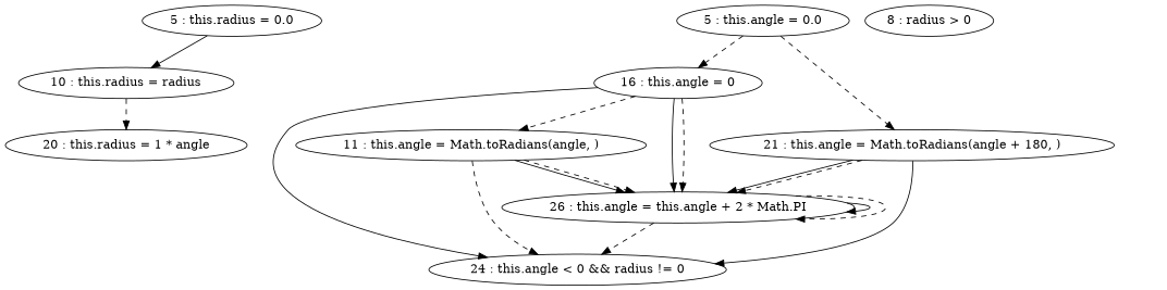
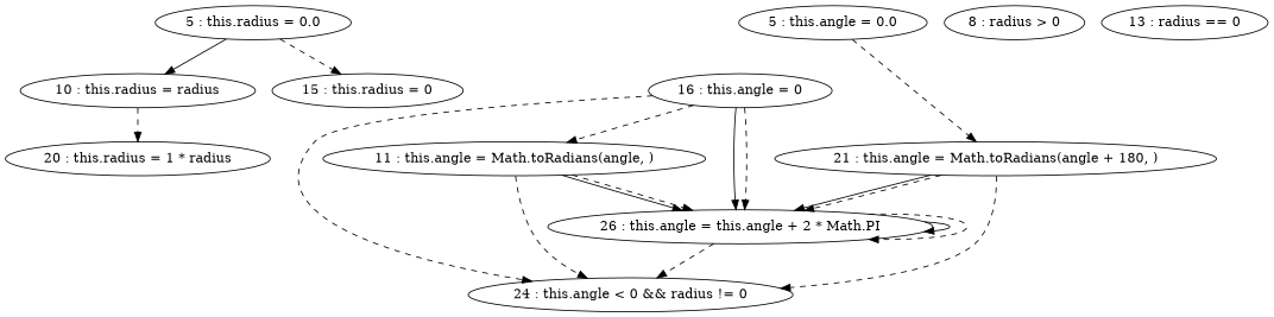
  digraph {
    fontname="DejaVu Serif"
    node [fontname="DejaVu Serif"]
    edge [fontname="DejaVu Serif" style=dashed]
    "5 : this.radius = 0.0"
    "10 : this.radius = radius"
-   "20 : this.radius = 1 * radius" [label="20 : this.radius = 1 * angle"]
+   "15 : this.radius = 0"
+   "20 : this.radius = 1 * radius"
    "5 : this.angle = 0.0"
    "16 : this.angle = 0"
    "21 : this.angle = Math.toRadians(angle + 180, )"
    "11 : this.angle = Math.toRadians(angle, )"
    "26 : this.angle = this.angle + 2 * Math.PI"
    "24 : this.angle < 0 && radius != 0"
    "8 : radius > 0"
+   "13 : radius == 0"
    "5 : this.radius = 0.0" -> "10 : this.radius = radius" [style=solid]
+   "5 : this.radius = 0.0" -> "15 : this.radius = 0"
    "10 : this.radius = radius" -> "20 : this.radius = 1 * radius"
-   "5 : this.angle = 0.0" -> "16 : this.angle = 0"
    "5 : this.angle = 0.0" -> "21 : this.angle = Math.toRadians(angle + 180, )"
    "16 : this.angle = 0" -> "11 : this.angle = Math.toRadians(angle, )"
    "16 : this.angle = 0" -> "26 : this.angle = this.angle + 2 * Math.PI" [style=""]
    "16 : this.angle = 0" -> "26 : this.angle = this.angle + 2 * Math.PI"
-   "16 : this.angle = 0" -> "24 : this.angle < 0 && radius != 0" [style=""]
+   "16 : this.angle = 0" -> "24 : this.angle < 0 && radius != 0"
    "21 : this.angle = Math.toRadians(angle + 180, )" -> "26 : this.angle = this.angle + 2 * Math.PI" [style=""]
    "21 : this.angle = Math.toRadians(angle + 180, )" -> "26 : this.angle = this.angle + 2 * Math.PI"
-   "21 : this.angle = Math.toRadians(angle + 180, )" -> "24 : this.angle < 0 && radius != 0" [style=""]
+   "21 : this.angle = Math.toRadians(angle + 180, )" -> "24 : this.angle < 0 && radius != 0"
    "11 : this.angle = Math.toRadians(angle, )" -> "26 : this.angle = this.angle + 2 * Math.PI" [style=""]
    "11 : this.angle = Math.toRadians(angle, )" -> "26 : this.angle = this.angle + 2 * Math.PI"
    "11 : this.angle = Math.toRadians(angle, )" -> "24 : this.angle < 0 && radius != 0"
    "26 : this.angle = this.angle + 2 * Math.PI" -> "26 : this.angle = this.angle + 2 * Math.PI" [style=""]
    "26 : this.angle = this.angle + 2 * Math.PI" -> "26 : this.angle = this.angle + 2 * Math.PI"
    "26 : this.angle = this.angle + 2 * Math.PI" -> "24 : this.angle < 0 && radius != 0"
  }
